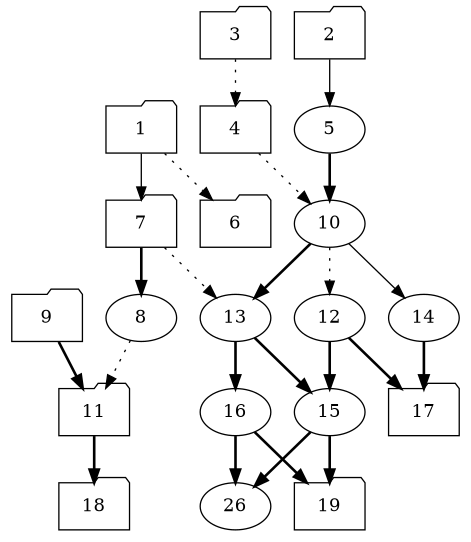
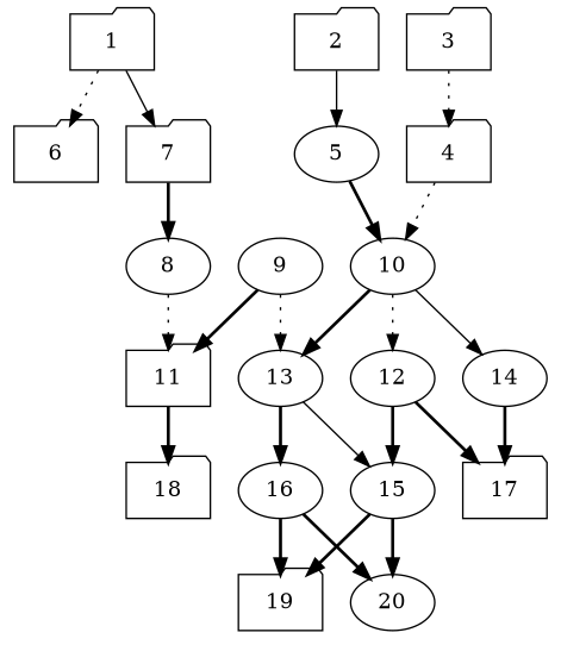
  digraph {
    node [alpha=0.00 shape=folder]
    edge [style=bold]
    1 [alpha=0.03 expect_size=34263040]
    6 [alpha=0.07 expect_size=18168832]
    7 [alpha=0.14 expect_size=30692352]
    8 [alpha=0.08 expect_size=32296960 shape=ellipse]
    11 [alpha=0.07 expect_size=22001664]
    2 [alpha=0.16 expect_size=44321792]
    5 [alpha=0.04 expect_size=38220800 shape=ellipse]
    10 [alpha=0.13 expect_size=25571328 shape=ellipse]
    13 [alpha=0.06 expect_size=19500032 shape=ellipse]
    12 [alpha=0.02 expect_size=29347840 shape=ellipse]
    14 [alpha=0.01 expect_size=47681536 shape=ellipse]
    3 [alpha=0.12 expect_size=46008320]
    4 [expect_size=35358720]
-   9 [alpha=0.02 expect_size=8576000]
+   9 [alpha=0.02 expect_size=8576000 shape=ellipse]
    18 [alpha=0.17 expect_size=14254080]
    15 [alpha=0.18 expect_size=48214016 shape=ellipse]
    16 [alpha=0.05 expect_size=10948608 shape=ellipse]
    17 [expect_size=27493376]
    19 [expect_size=34288640]
-   20 [alpha=0.15 expect_size=40097792 shape=ellipse label=26]
+   20 [alpha=0.15 expect_size=40097792 shape=ellipse]
    1 -> 6 [style=dotted]
    1 -> 7 [style=solid]
    7 -> 8
    8 -> 11 [style=dotted]
    11 -> 18
    2 -> 5 [style=solid]
    5 -> 10
    10 -> 13
    10 -> 12 [style=dotted]
    10 -> 14 [style=solid]
-   13 -> 15
+   13 -> 15 [style=solid]
    13 -> 16
    12 -> 15
    12 -> 17
    14 -> 17
    3 -> 4 [style=dotted]
    4 -> 10 [style=dotted]
    9 -> 11
-   7 -> 13 [style=dotted]
+   9 -> 13 [style=dotted]
    15 -> 19
    15 -> 20
    16 -> 19
    16 -> 20
  }
